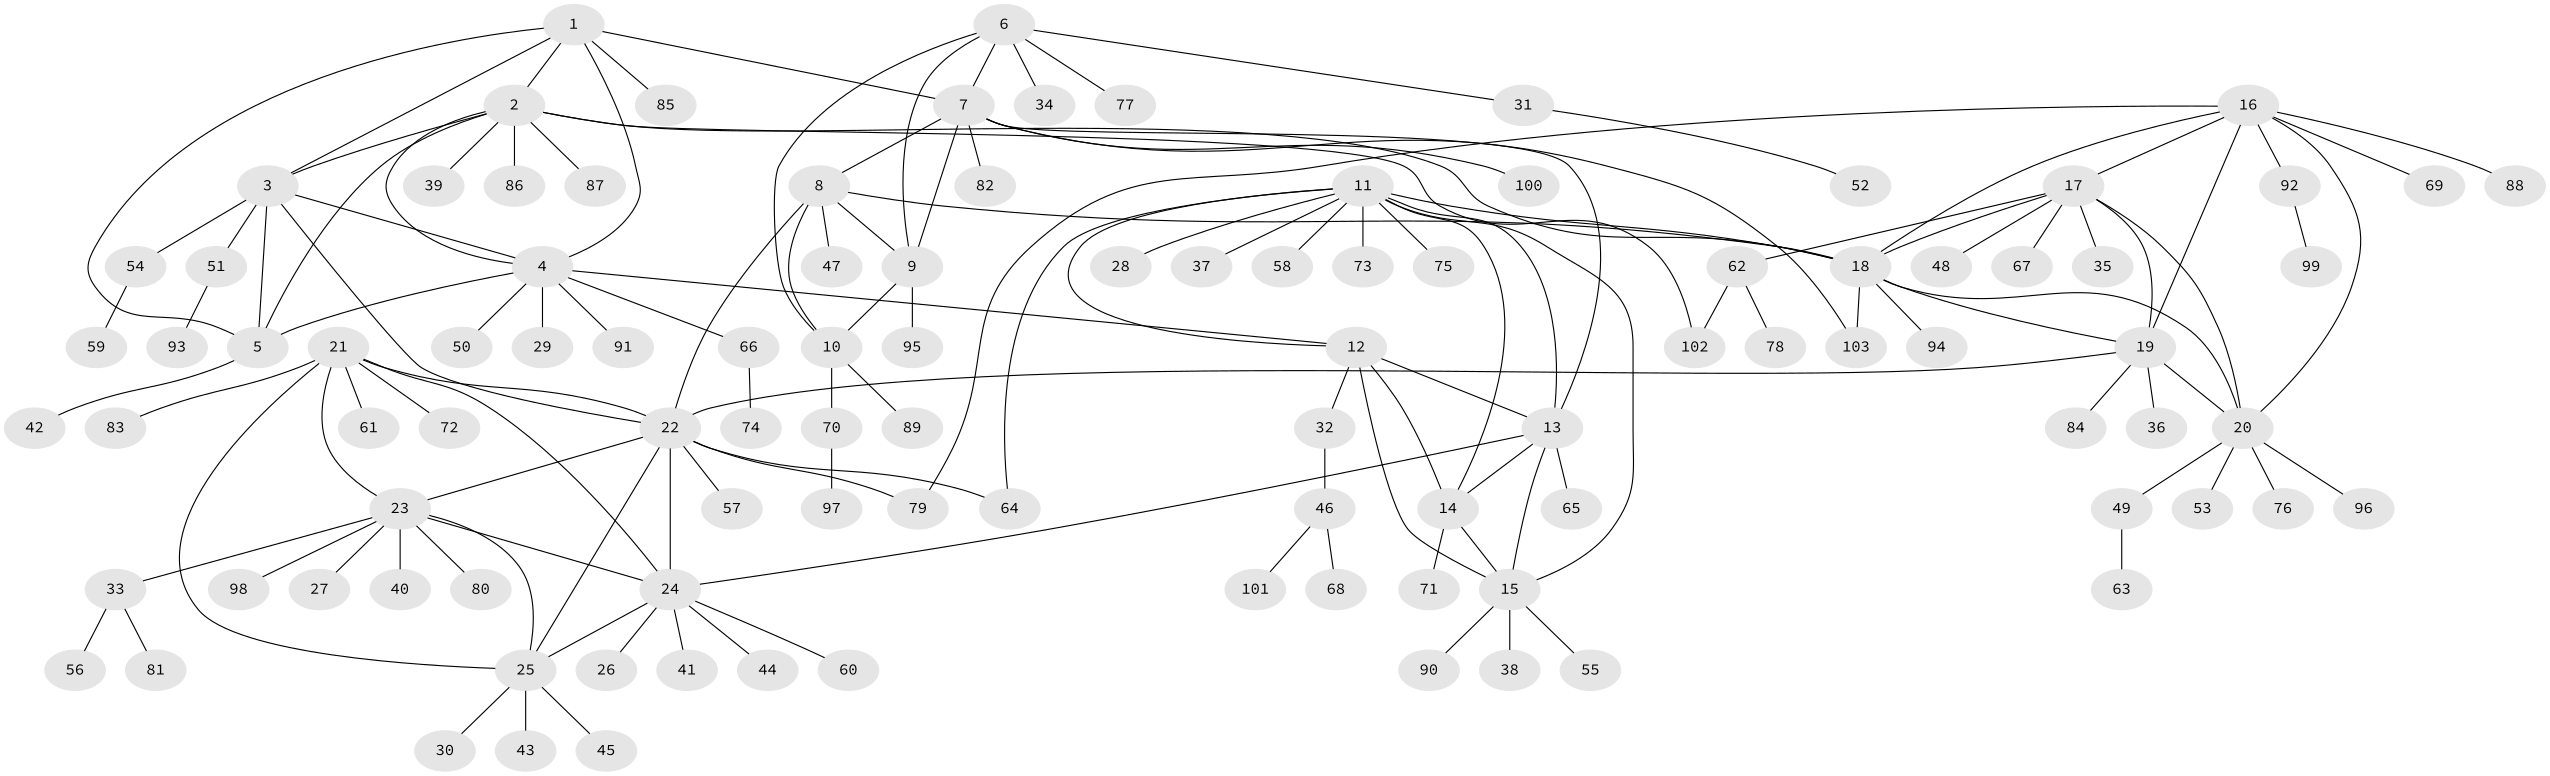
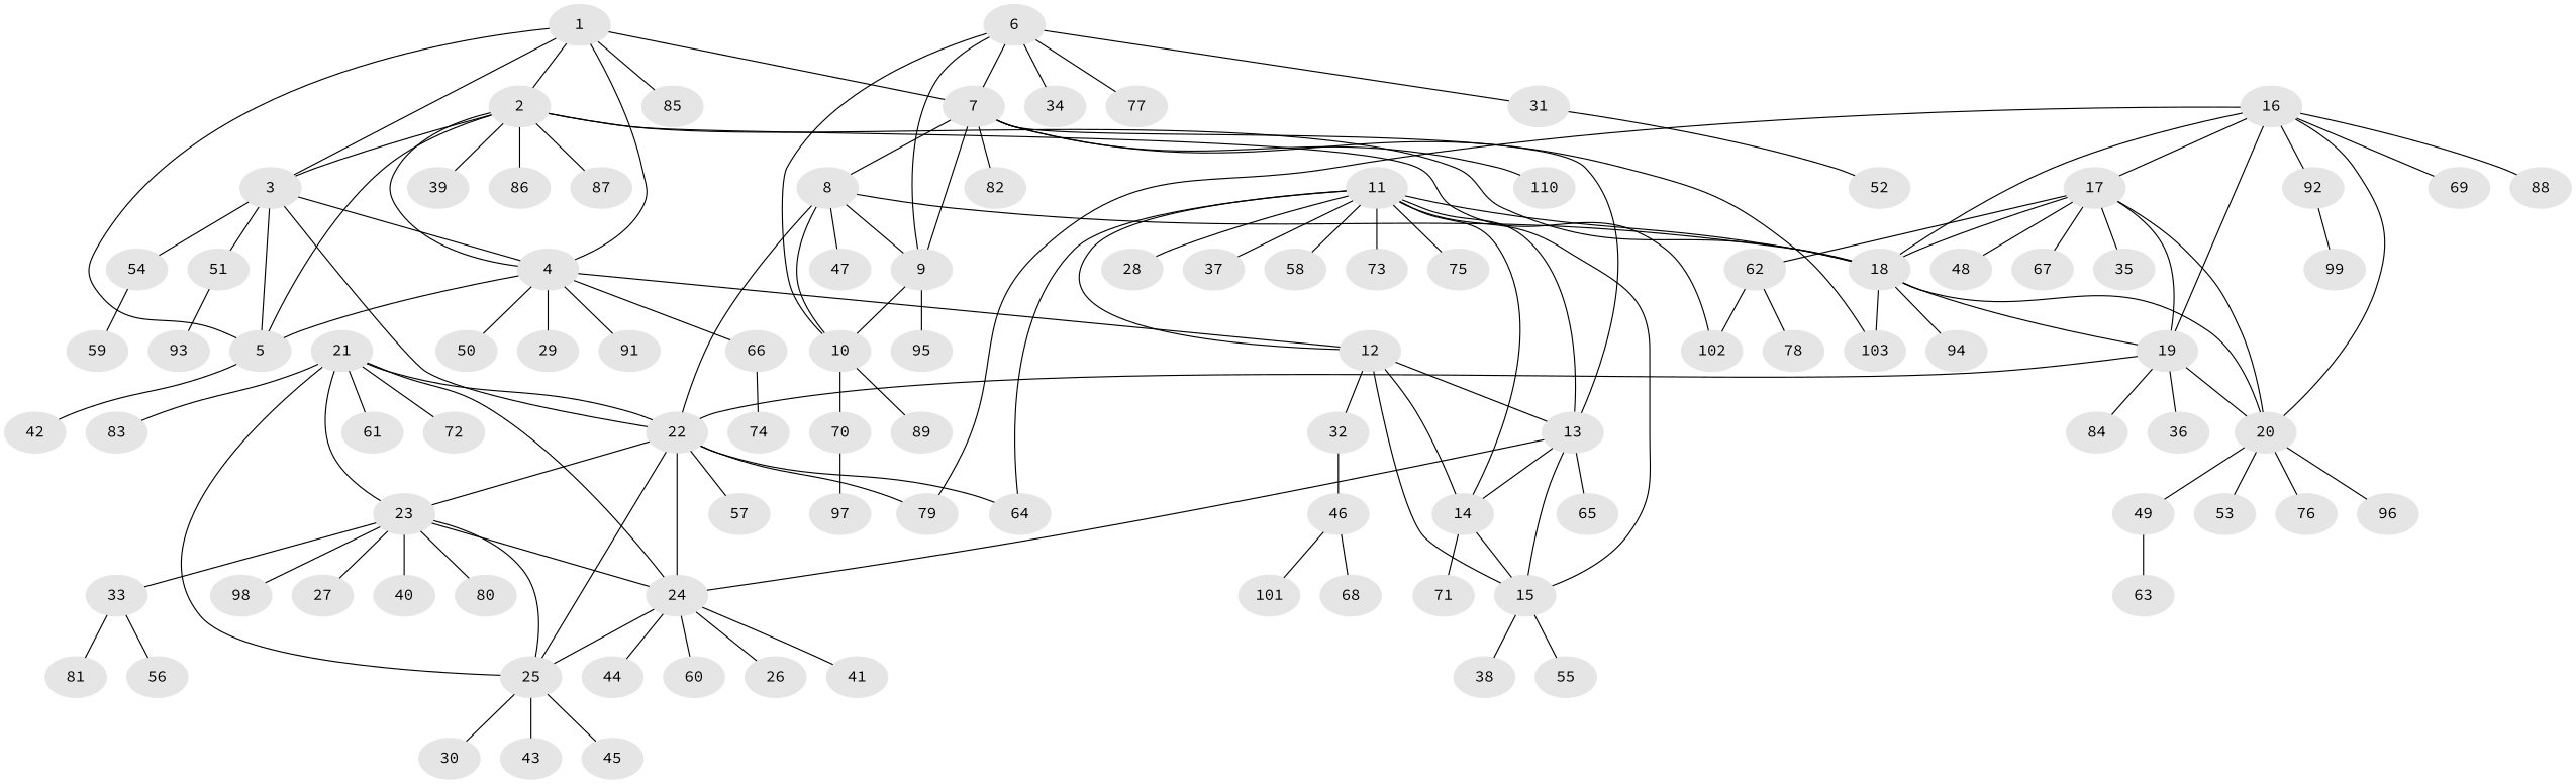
  graph {
    fontname="Source Code Pro"
    node [color=gray90 fontname="Source Code Pro" style=filled]
    edge [fontname="Source Code Pro"]
    1
    2
    3
    4
    5
    7
    85
    18
    39
    86
    87
    102
    22
    51
    54
    12
    29
    50
    66
    91
    42
    8
    9
    13
    82
-   100
+   100 [label=110]
    103
    19
    20
    94
    64
    24
    79
    23
    25
    57
    93
    59
    14
    15
    32
    74
    6
    10
    31
    34
    77
    47
    95
    70
    89
    52
    65
    97
    11
    28
    37
    58
    73
    75
    71
    38
    55
-   90
    46
    26
    41
    44
    60
    16
    17
    69
    88
    92
    35
    48
    62
    67
    36
    84
    49
    53
    76
    96
    99
    78
    63
    21
    61
    72
    83
    27
    33
    40
    80
    98
    30
    43
    45
    56
    81
    68
    101
    1 -- 2
    1 -- 3
    1 -- 4
    1 -- 5
    1 -- 7
    1 -- 85
    2 -- 3
    2 -- 4
    2 -- 5
    2 -- 18
    2 -- 39
    2 -- 86
    2 -- 87
    2 -- 102
    3 -- 4
    3 -- 5
    3 -- 22
    3 -- 51
    3 -- 54
    4 -- 5
    4 -- 12
    4 -- 29
    4 -- 50
    4 -- 66
    4 -- 91
    5 -- 42
    7 -- 8
    7 -- 9
    7 -- 13
    7 -- 82
    7 -- 100
    7 -- 103
    18 -- 103
    18 -- 19
    18 -- 20
    18 -- 94
    22 -- 64
    22 -- 24
    22 -- 79
    22 -- 23
    22 -- 25
    22 -- 57
    51 -- 93
    54 -- 59
    12 -- 13
    12 -- 14
    12 -- 15
    12 -- 32
    66 -- 74
    8 -- 18
    8 -- 22
    8 -- 9
    8 -- 10
    8 -- 47
    9 -- 10
    9 -- 95
    13 -- 24
    13 -- 14
    13 -- 15
    13 -- 65
    19 -- 22
    19 -- 20
    19 -- 36
    19 -- 84
    20 -- 49
    20 -- 53
    20 -- 76
    20 -- 96
    24 -- 25
    24 -- 26
    24 -- 41
    24 -- 44
    24 -- 60
    23 -- 24
    23 -- 25
    23 -- 27
    23 -- 33
    23 -- 40
    23 -- 80
    23 -- 98
    25 -- 30
    25 -- 43
    25 -- 45
    14 -- 15
    14 -- 71
    15 -- 38
    15 -- 55
-   15 -- 90
    32 -- 46
    6 -- 7
    6 -- 9
    6 -- 10
    6 -- 31
    6 -- 34
    6 -- 77
    10 -- 70
    10 -- 89
    31 -- 52
    70 -- 97
    11 -- 18
    11 -- 12
    11 -- 13
    11 -- 64
    11 -- 14
    11 -- 15
    11 -- 28
    11 -- 37
    11 -- 58
    11 -- 73
    11 -- 75
    46 -- 68
    46 -- 101
    16 -- 18
    16 -- 19
    16 -- 20
    16 -- 79
    16 -- 17
    16 -- 69
    16 -- 88
    16 -- 92
    17 -- 18
    17 -- 19
    17 -- 20
    17 -- 35
    17 -- 48
    17 -- 62
    17 -- 67
    92 -- 99
    62 -- 102
    62 -- 78
    49 -- 63
    21 -- 22
    21 -- 24
    21 -- 23
    21 -- 25
    21 -- 61
    21 -- 72
    21 -- 83
    33 -- 56
    33 -- 81
  }
